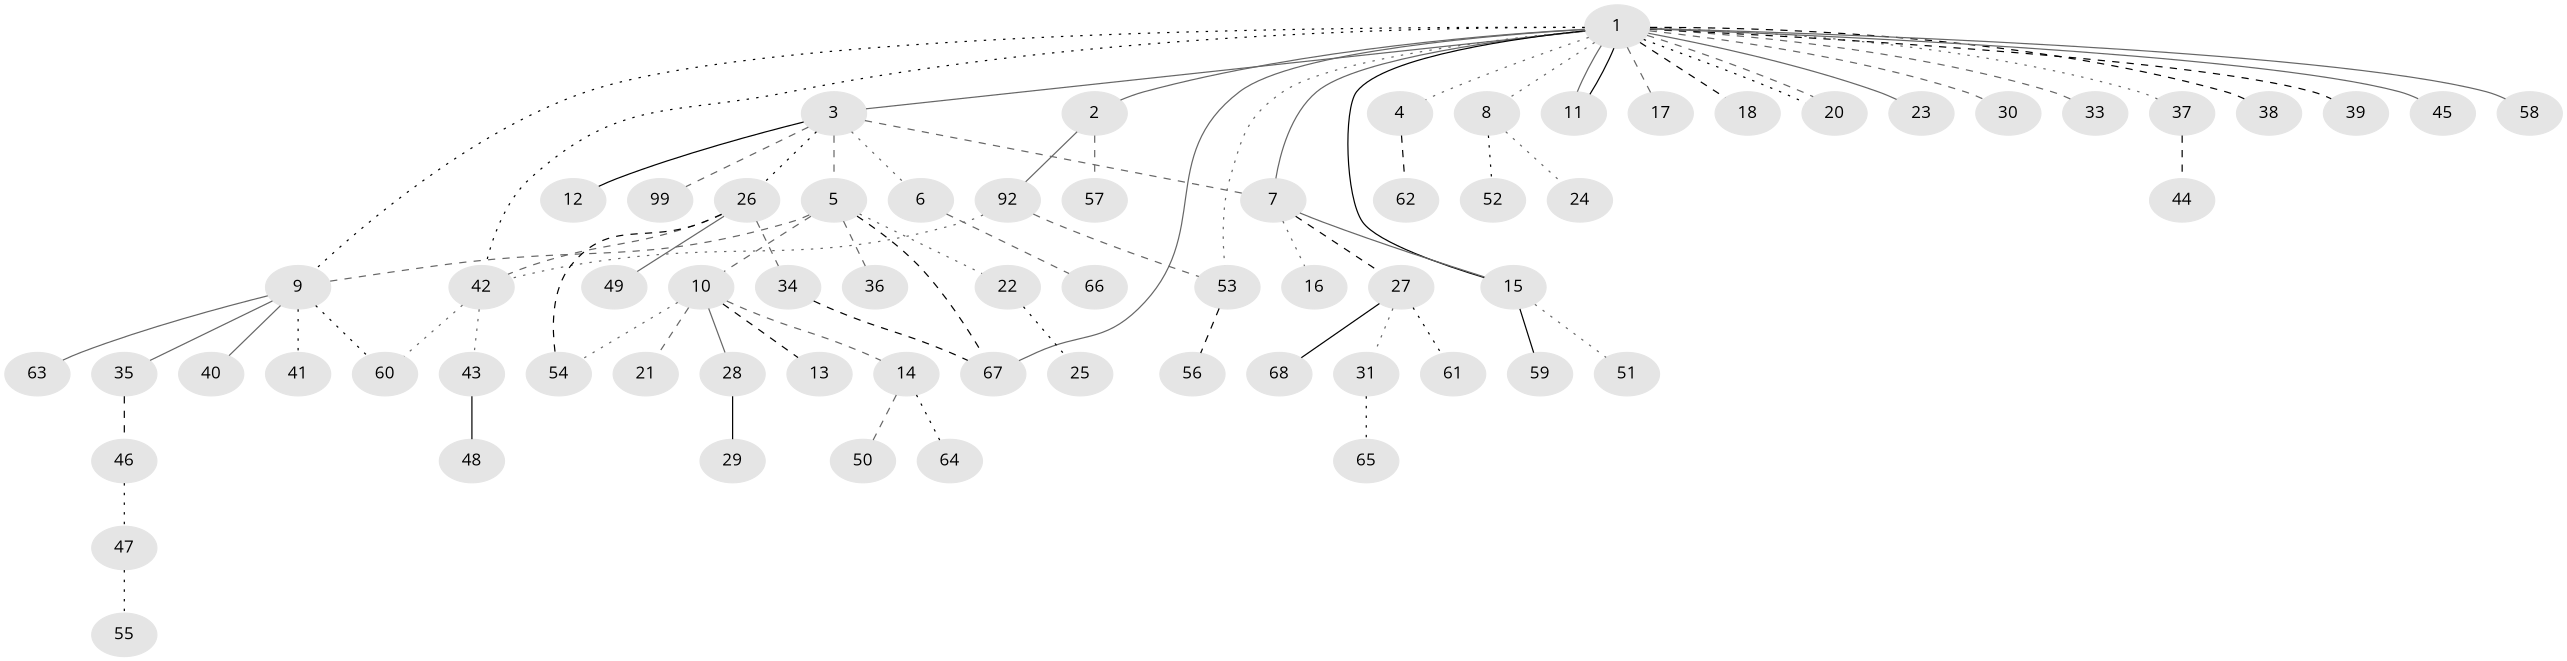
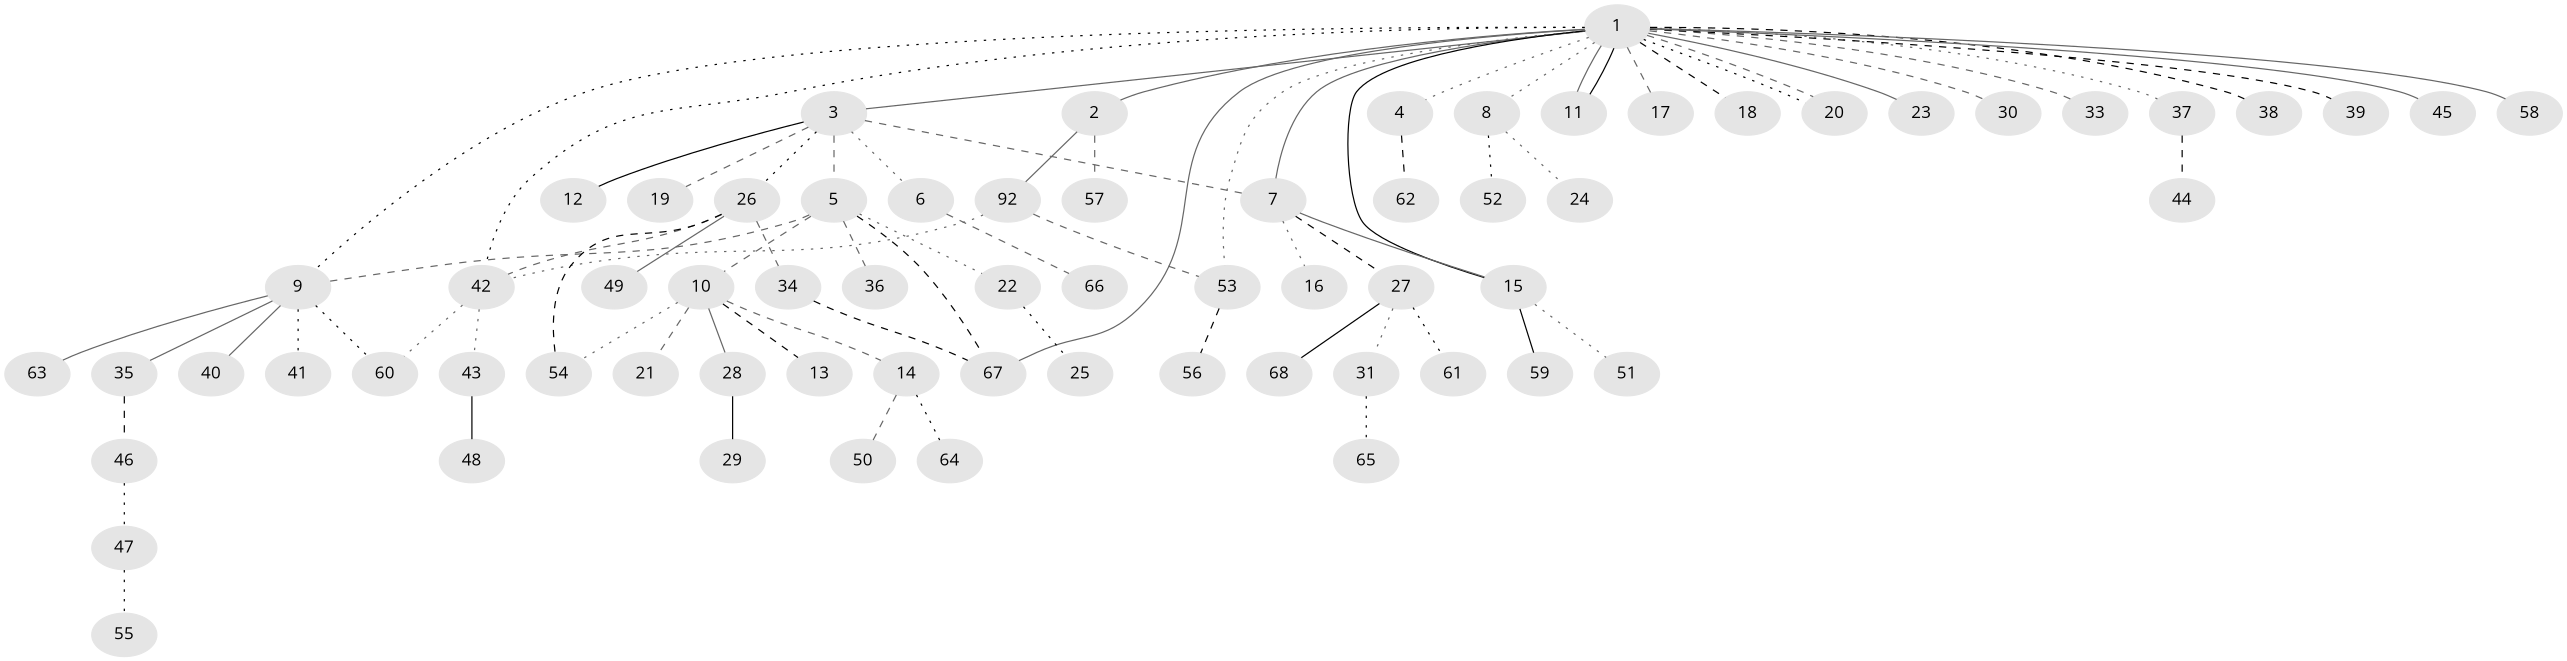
  graph {
    fontname="Open Sans"
    node [color=gray90 fontname="Open Sans" style=filled]
    edge [color=gray40 fontname="Open Sans" style=dashed]
    1
    2
    3
    4
    7
    8
    9
    11
    15
    17
    18
    20
    23
    30
    33
    37
    38
    39
    42
    45
    53
    58
    67
    n24 [label=92]
    57
    5
    6
    12
-   19 [label=99]
+   19
    26
    62
    16
    27
    24
    52
    35
    40
    41
    60
    63
    51
    59
    44
    43
    56
    10
    22
    36
    66
    54
    34
    49
    13
    14
    21
    28
    25
    31
    61
    68
    46
    50
    64
    29
    65
    47
    48
    55
    1 -- 2 [style=solid]
    1 -- 3 [style=solid]
    1 -- 4 [style=dotted]
    1 -- 7 [style=solid]
    1 -- 8 [style=dotted]
    1 -- 9 [color=black style=dotted]
    1 -- 11 [style=solid]
    1 -- 11 [color=black style=solid]
    1 -- 15 [color=black style=solid]
    1 -- 17
    1 -- 18 [color=black]
    1 -- 20 [color=black style=dotted]
    1 -- 20
    1 -- 23 [style=solid]
    1 -- 30
    1 -- 33
    1 -- 37 [style=dotted]
    1 -- 38 [color=black]
    1 -- 39 [color=black]
    1 -- 42 [color=black style=dotted]
    1 -- 45 [style=solid]
    1 -- 53 [style=dotted]
    1 -- 58 [style=solid]
    1 -- 67 [style=solid]
    2 -- n24 [style=solid]
    2 -- 57
    3 -- 7
    3 -- 5
    3 -- 6 [style=dotted]
    3 -- 12 [color=black style=solid]
    3 -- 19
    3 -- 26 [color=black style=dotted]
    4 -- 62 [color=black]
    7 -- 15 [style=solid]
    7 -- 16 [style=dotted]
    7 -- 27 [color=black]
    8 -- 24 [style=dotted]
    8 -- 52 [color=black style=dotted]
    9 -- 35 [style=solid]
    9 -- 40 [style=solid]
    9 -- 41 [color=black style=dotted]
    9 -- 60 [color=black style=dotted]
    9 -- 63 [style=solid]
    15 -- 51 [style=dotted]
    15 -- 59 [color=black style=solid]
    37 -- 44 [color=black]
    42 -- 60 [style=dotted]
    42 -- 43 [style=dotted]
    53 -- 56 [color=black]
    n24 -- 42 [style=dotted]
    n24 -- 53
    5 -- 9
    5 -- 67 [color=black]
    5 -- 10
    5 -- 22 [style=dotted]
    5 -- 36
    6 -- 66
    26 -- 42
    26 -- 54 [color=black]
    26 -- 34
    26 -- 49 [style=solid]
    27 -- 31 [style=dotted]
    27 -- 61 [color=black style=dotted]
    27 -- 68 [color=black style=solid]
    35 -- 46 [color=black]
    43 -- 48 [color=black style=solid]
    10 -- 54 [style=dotted]
    10 -- 13 [color=black]
    10 -- 14
    10 -- 21
    10 -- 28 [style=solid]
    22 -- 25 [color=black style=dotted]
    34 -- 67 [color=black]
    14 -- 50
    14 -- 64 [color=black style=dotted]
    28 -- 29 [color=black style=solid]
    31 -- 65 [color=black style=dotted]
    46 -- 47 [color=black style=dotted]
    47 -- 55 [color=black style=dotted]
  }
